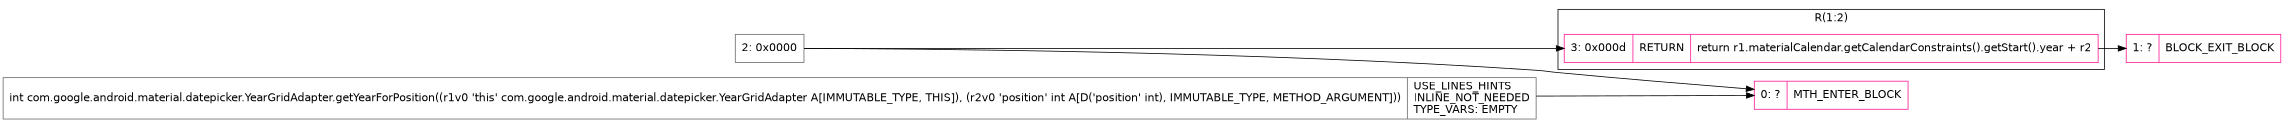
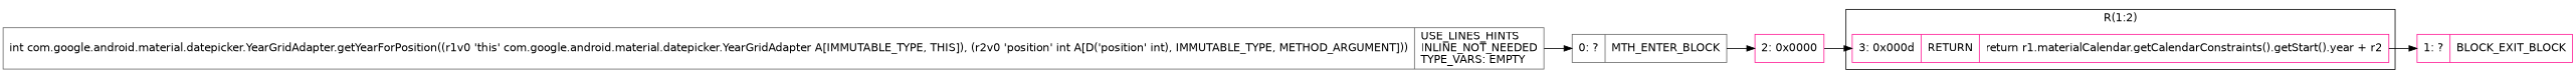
  digraph {
    fontname="DejaVu Sans"
    rankdir=LR
    node [color=deeppink fontname="DejaVu Sans" shape=record]
    edge [fontname="DejaVu Sans"]
    n1 [label="{3\:\ 0x000d|RETURN\l|return r1.materialCalendar.getCalendarConstraints().getStart().year + r2\l}"]
    n2 [label="{1\:\ ?|BLOCK_EXIT_BLOCK\l}"]
-   n3 [label="{0\:\ ?|MTH_ENTER_BLOCK\l}"]
-   n4 [color=gray40 label="{2\:\ 0x0000}"]
+   n3 [color=gray40 label="{0\:\ ?|MTH_ENTER_BLOCK\l}"]
+   n4 [label="{2\:\ 0x0000}"]
    n5 [color=gray40 label="{int com.google.android.material.datepicker.YearGridAdapter.getYearForPosition((r1v0 'this' com.google.android.material.datepicker.YearGridAdapter A[IMMUTABLE_TYPE, THIS]), (r2v0 'position' int A[D('position' int), IMMUTABLE_TYPE, METHOD_ARGUMENT]))  | USE_LINES_HINTS\lINLINE_NOT_NEEDED\lTYPE_VARS: EMPTY\l}"]
    subgraph cluster_1 {
      label="R(1:2)"
      n1
    }
    n1 -> n2
-   n4 -> n3
+   n3 -> n4
    n4 -> n1
    n5 -> n3
  }
